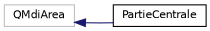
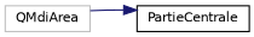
  digraph {
    rankdir=LR
    node [fillcolor=white fontname=Helvetica fontsize=10 shape=record style=filled]
    n1 [color=grey75 height=0.2 label=QMdiArea width=0.4]
    n2 [color=black height=0.2 label=PartieCentrale width=0.4]
-   n1 -> n2 [color=midnightblue dir=back fontname=Helvetica fontsize=10 labelfontname=Helvetica labelfontsize=10 style=solid]
+   n2 -> n1 [color=midnightblue dir=back fontname=Helvetica fontsize=10 labelfontname=Helvetica labelfontsize=10 style=solid]
  }
